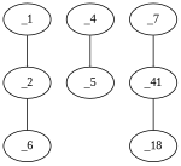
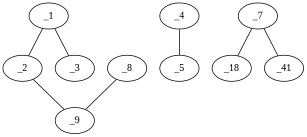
  graph {
    fontname="Liberation Serif"
    node [charge=0 chem=1 fontname="Liberation Serif" symbol="C  " x=2.866 y=-0.75]
    edge [fontname="Liberation Serif" valence=1]
    _1 [x=3.732 y=-1.25]
    _2
-   _9 [chem=2 symbol="O  " x=2 y=0.75 label=_6]
+   _3 [x=3.732 y=-2.25]
+   _9 [chem=2 symbol="O  " x=2 y=0.75]
    _4 [x=4.5981]
    _5 [x=4.5981 y=0.25]
+   _8 [y=0.25]
    _7 [x=3.7321 y=1.75]
    n9 [label=_18 x=4.5981 y=2.25]
    n10 [label=_41 y=2.25]
    _1 -- _2 [valence=2]
+   _1 -- _3
    _2 -- _9
    _4 -- _5
-   n10 -- n9
+   _8 -- _9 [valence=2]
+   _7 -- n9
    _7 -- n10
  }
